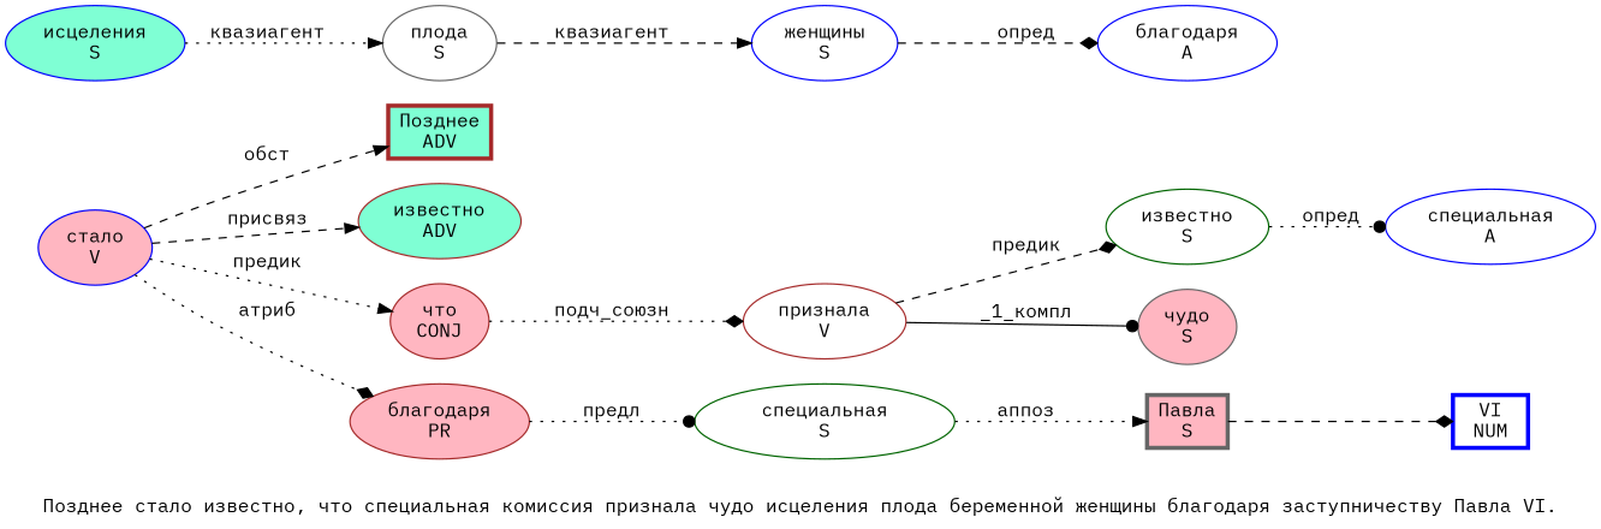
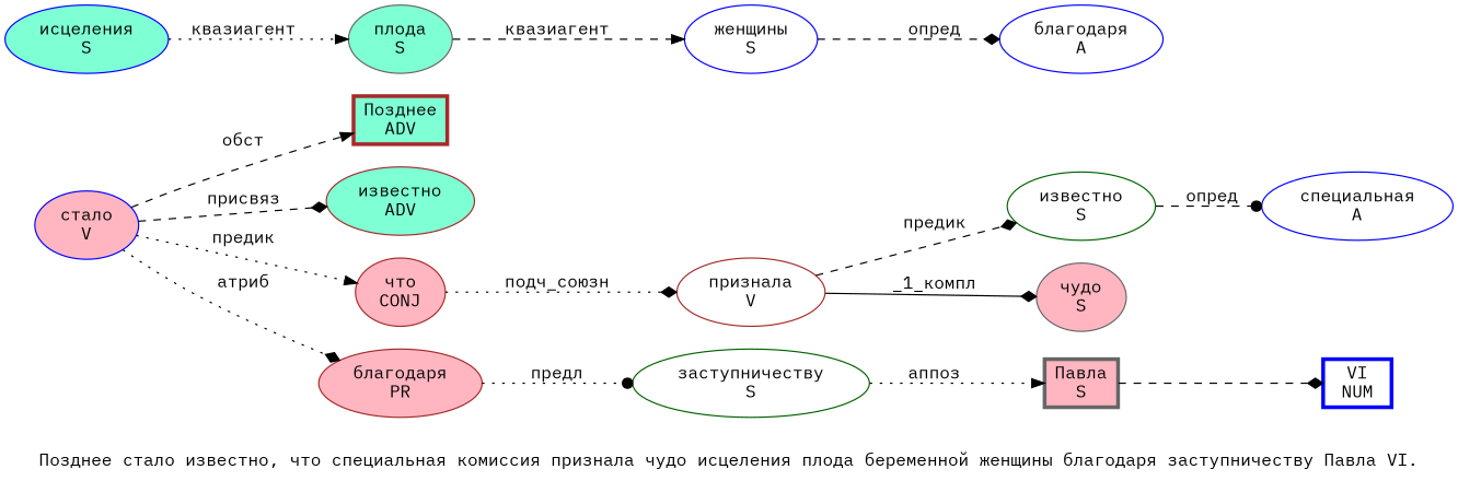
  digraph {
    fontname="IBM Plex Mono"
    label="Позднее стало известно, что специальная комиссия признала чудо исцеления плода беременной женщины благодаря заступничеству Павла VI."
    rankdir=LR
    node [color=blue fillcolor=white fontname="IBM Plex Mono" penwidth=1 shape=ellipse style=filled]
    edge [arrowhead=normal fontname="IBM Plex Mono" style=dotted]
    n1 [color=brown fillcolor=aquamarine label="Позднее\nADV" penwidth=3 shape=box]
    n2 [fillcolor=lightpink label="стало\nV"]
    n3 [color=brown fillcolor=aquamarine label="известно\nADV"]
    n4 [color=brown fillcolor=lightpink label="что\nCONJ"]
    n5 [color=brown fillcolor=lightpink label="благодаря\nPR"]
    n6 [color=brown label="признала\nV"]
    n7 [color=darkgreen label="известно\nS"]
    n8 [color=gray40 fillcolor=lightpink label="чудо\nS"]
    n9 [label="специальная\nA"]
    n10 [fillcolor=aquamarine label="исцеления\nS"]
-   n11 [color=gray40 label="плода\nS"]
+   n11 [color=gray40 fillcolor=aquamarine label="плода\nS"]
    n12 [label="женщины\nS"]
-   n13 [color=darkgreen label="специальная\nS"]
+   n13 [color=darkgreen label="заступничеству\nS"]
    n14 [label="благодаря\nA"]
    n15 [color=gray40 fillcolor=lightpink label="Павла\nS" penwidth=3 shape=box]
    n16 [label="VI\nNUM" penwidth=3 shape=box]
    n2 -> n1 [label="обст" style=dashed]
-   n2 -> n3 [label="присвяз" style=dashed]
+   n2 -> n3 [arrowhead=diamond label="присвяз" style=dashed]
    n2 -> n4 [label="предик"]
    n2 -> n5 [arrowhead=diamond label="атриб"]
    n4 -> n6 [arrowhead=diamond label="подч_союзн"]
    n5 -> n13 [arrowhead=dot label="предл"]
    n6 -> n7 [arrowhead=diamond label="предик" style=dashed]
-   n6 -> n8 [arrowhead=dot label="_1_компл" style=solid]
-   n7 -> n9 [arrowhead=dot label="опред"]
+   n6 -> n8 [arrowhead=diamond label="_1_компл" style=solid]
+   n7 -> n9 [arrowhead=dot label="опред" style=dashed]
    n10 -> n11 [label="квазиагент"]
    n11 -> n12 [label="квазиагент" style=dashed]
    n12 -> n14 [arrowhead=diamond label="опред" style=dashed]
    n13 -> n15 [label="аппоз"]
    n15 -> n16 [arrowhead=diamond style=dashed]
  }
